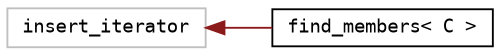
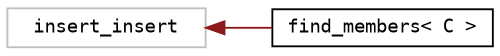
  digraph {
    rankdir=LR
    fontname="DejaVu Sans Mono"
    node [fillcolor=white fontname="DejaVu Sans Mono" fontsize=10 shape=record style=filled]
-   n1 [color=grey75 height=0.2 label=insert_iterator width=0.4]
+   n1 [color=grey75 height=0.2 label=insert_insert width=0.4]
    n2 [color=black height=0.2 label="find_members\< C \>" width=0.4]
    n1 -> n2 [color=firebrick4 dir=back fontname="DejaVu Sans Mono" fontsize=10 labelfontname=Helvetica labelfontsize=10 style=solid]
  }
